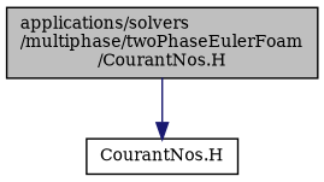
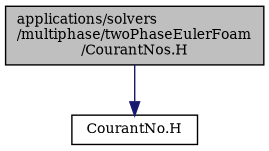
  digraph {
    fontname="DejaVu Serif"
    node [color=black fontname="DejaVu Serif" fontsize=10 shape=record]
    n1 [fillcolor=grey75 fontcolor=black height=0.2 label="applications/solvers\l/multiphase/twoPhaseEulerFoam\l/CourantNos.H" style=filled width=0.4]
-   n2 [height=0.2 label="CourantNos.H" width=0.4]
+   n2 [height=0.2 label="CourantNo.H" width=0.4]
    n1 -> n2 [color=midnightblue fontname="DejaVu Serif" fontsize=10 labelfontname=FreeSans labelfontsize=10 style=solid]
  }
